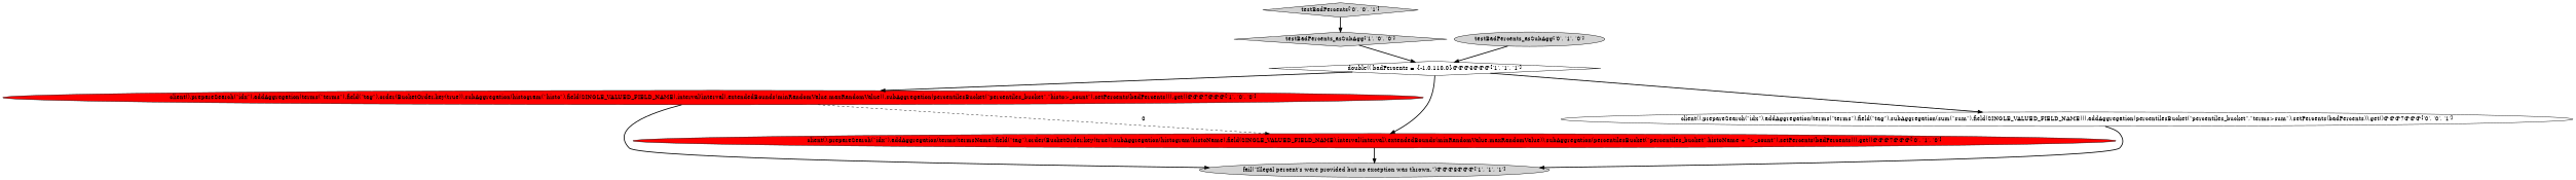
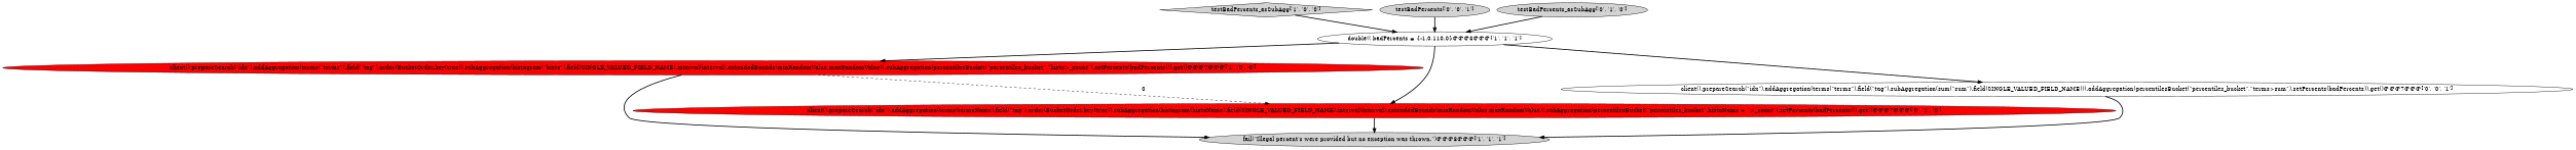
  digraph {
    node [fillcolor=lightgray shape=ellipse style=filled]
    edge [style=bold]
-   n1 [fillcolor=white label="double(( badPercents = {-1.0,110.0}@@@3@@@['1', '1', '1']" shape=diamond]
+   n1 [fillcolor=white label="double(( badPercents = {-1.0,110.0}@@@3@@@['1', '1', '1']"]
    n2 [fillcolor=red label="client().prepareSearch(\"idx\").addAggregation(terms(\"terms\").field(\"tag\").order(BucketOrder.key(true)).subAggregation(histogram(\"histo\").field(SINGLE_VALUED_FIELD_NAME).interval(interval).extendedBounds(minRandomValue,maxRandomValue)).subAggregation(percentilesBucket(\"percentiles_bucket\",\"histo>_count\").setPercents(badPercents))).get()@@@7@@@['1', '0', '0']"]
    n3 [fillcolor=white label="client().prepareSearch(\"idx\").addAggregation(terms(\"terms\").field(\"tag\").subAggregation(sum(\"sum\").field(SINGLE_VALUED_FIELD_NAME))).addAggregation(percentilesBucket(\"percentiles_bucket\",\"terms>sum\").setPercents(badPercents)).get()@@@7@@@['0', '0', '1']"]
    n4 [fillcolor=red label="client().prepareSearch(\"idx\").addAggregation(terms(termsName).field(\"tag\").order(BucketOrder.key(true)).subAggregation(histogram(histoName).field(SINGLE_VALUED_FIELD_NAME).interval(interval).extendedBounds(minRandomValue,maxRandomValue)).subAggregation(percentilesBucket(\"percentiles_bucket\",histoName + \">_count\").setPercents(badPercents))).get()@@@7@@@['0', '1', '0']"]
    n5 [label="fail(\"Illegal percent's were provided but no exception was thrown.\")@@@8@@@['1', '1', '1']"]
    n6 [label="testBadPercents_asSubAgg['1', '0', '0']" shape=diamond]
-   n7 [label="testBadPercents['0', '0', '1']" shape=diamond]
+   n7 [label="testBadPercents['0', '0', '1']"]
    n8 [label="testBadPercents_asSubAgg['0', '1', '0']"]
    n1 -> n2
    n1 -> n3
    n1 -> n4
    n2 -> n4 [label=0 style=dashed]
    n2 -> n5
    n3 -> n5
    n4 -> n5
    n6 -> n1
-   n7 -> n6
+   n7 -> n1
    n8 -> n1
  }
